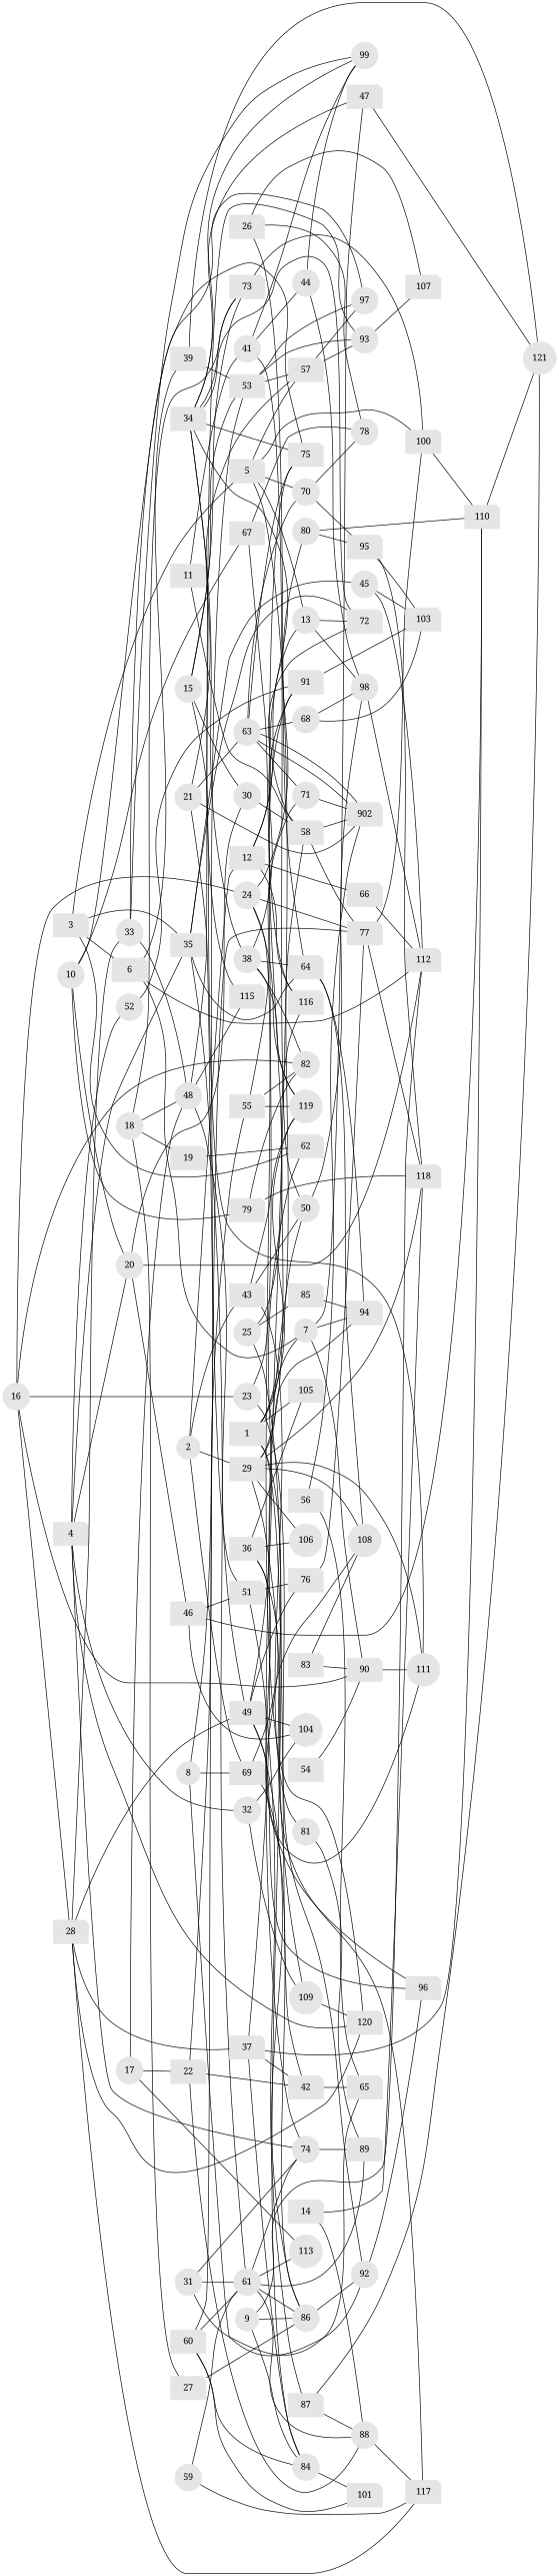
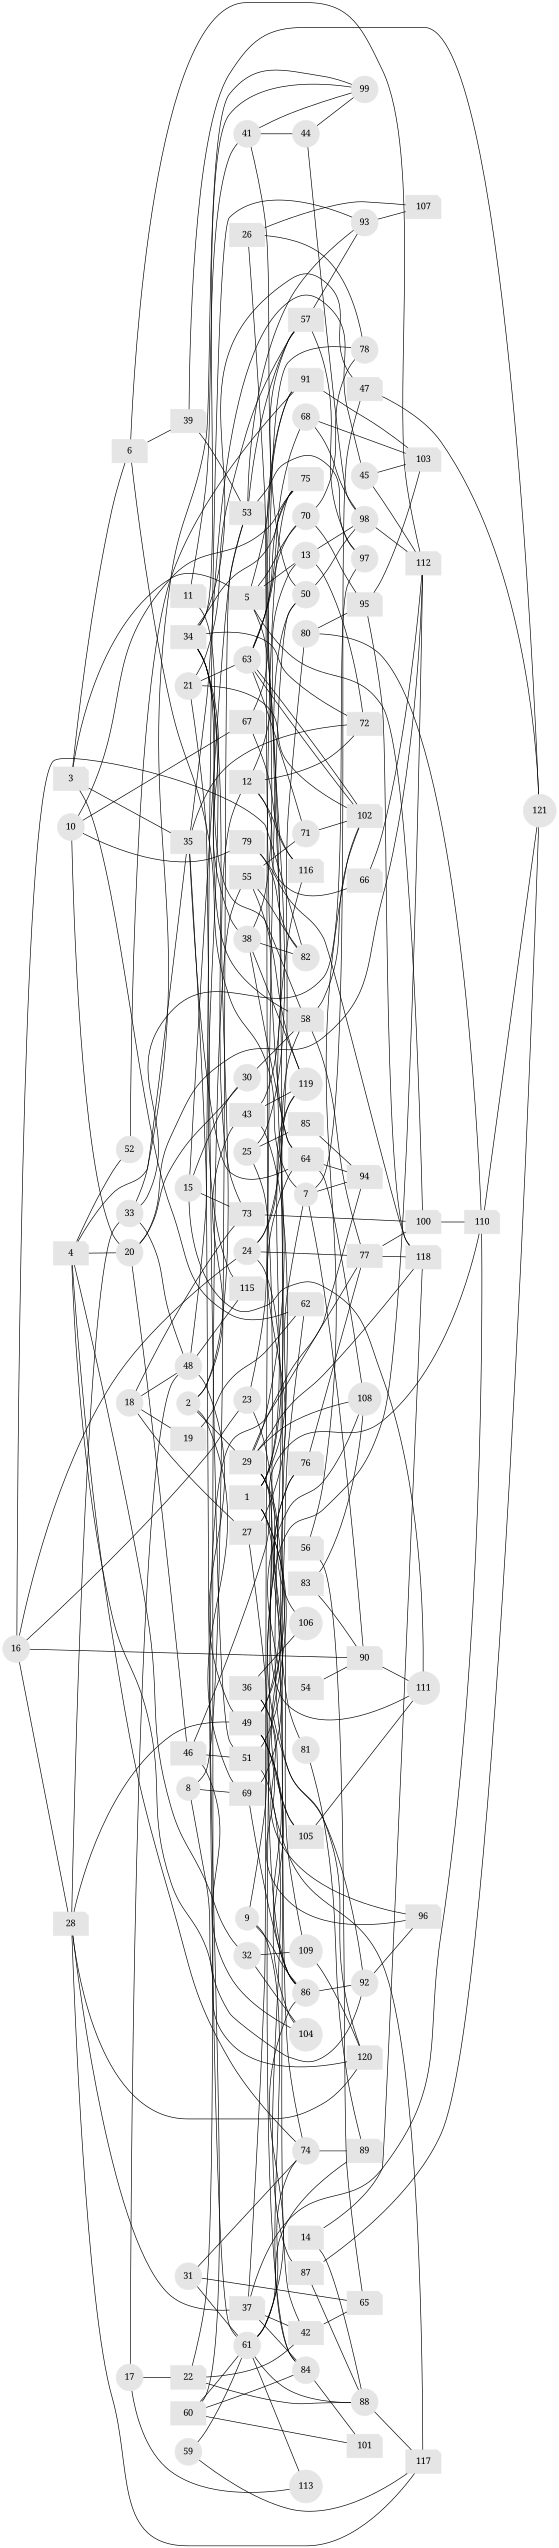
  graph {
    fontname="Noto Serif"
    rankdir=LR
    node [color=gray90 fontname="Noto Serif" shape=note style=filled]
    edge [fontname="Noto Serif"]
    7 [shape=circle]
    1
    42
    58
    105
    117
    119 [shape=circle]
    47
    90
    94
    65
-   102 [label=902]
+   102
    77
    2 [shape=circle]
    12
    29
    43
    69
    13 [shape=circle]
    66
    72
    116
    118
    111 [shape=circle]
    106 [shape=circle]
    108 [shape=circle]
    109 [shape=circle]
    50 [shape=circle]
    81 [shape=circle]
    86 [shape=circle]
    3
    5
    6
    35
    62
    74 [shape=circle]
    57
    70 [shape=circle]
    100
    39
    112
    64
    61 [shape=circle]
    45 [shape=circle]
    4
    20 [shape=circle]
    32 [shape=circle]
    52 [shape=circle]
    120
    30 [shape=circle]
    46
    104 [shape=circle]
    91
    89
    98 [shape=circle]
    97 [shape=circle]
    93 [shape=circle]
    78 [shape=circle]
    95
    110
    53
    121 [shape=circle]
    8 [shape=circle]
    92 [shape=circle]
    96
    9 [shape=circle]
    84 [shape=circle]
    101
    10 [shape=circle]
    67
    75
    79
    82 [shape=circle]
    11
    41 [shape=circle]
    99 [shape=circle]
    44 [shape=circle]
    88 [shape=circle]
    14
    15 [shape=circle]
    73
    16 [shape=circle]
    23 [shape=circle]
    24 [shape=circle]
    28
    80 [shape=circle]
    33 [shape=circle]
    37
    49
    17 [shape=circle]
    22
    48 [shape=circle]
    113 [shape=circle]
    55
    115
    18 [shape=circle]
    19
    27
    51
    21 [shape=circle]
    63 [shape=circle]
    76
    87
    71 [shape=circle]
    68 [shape=circle]
    25 [shape=circle]
    85
    103
    26
    107
    31 [shape=circle]
    34
    38 [shape=circle]
    36
    59 [shape=circle]
    54
    56
    60
    83
    7 -- 47
    7 -- 90
    7 -- 94
    1 -- 7
    1 -- 42
    1 -- 58
    1 -- 105
    1 -- 117
    1 -- 119
    42 -- 65
    58 -- 102
    58 -- 77
    47 -- 121
    90 -- 111
    77 -- 118
    77 -- 100
    2 -- 12
    2 -- 29
    2 -- 43
    2 -- 69
    12 -- 13
    12 -- 66
    12 -- 72
    12 -- 116
    29 -- 94
    29 -- 116
    29 -- 118
    29 -- 111
    29 -- 106
    29 -- 108
    29 -- 109
    43 -- 119
    43 -- 50
    43 -- 81
    69 -- 108
    69 -- 86
    13 -- 72
    13 -- 98
    66 -- 112
    109 -- 120
    50 -- 98
    81 -- 89
    86 -- 92
    3 -- 5
    3 -- 6
    3 -- 35
    3 -- 62
    5 -- 13
    5 -- 74
    5 -- 57
    5 -- 70
    5 -- 100
    6 -- 7
    6 -- 39
    6 -- 112
    35 -- 72
    35 -- 64
    35 -- 61
    35 -- 45
    74 -- 89
    57 -- 97
    57 -- 93
    70 -- 78
    70 -- 95
    100 -- 110
    39 -- 53
    39 -- 121
    64 -- 94
    64 -- 108
    61 -- 86
    61 -- 74
    61 -- 89
    61 -- 88
    61 -- 113
    45 -- 112
    45 -- 103
    4 -- 35
    4 -- 74
    4 -- 20
    4 -- 32
    4 -- 52
    4 -- 120
    20 -- 112
    20 -- 30
    20 -- 46
    32 -- 109
    32 -- 104
    52 -- 91
    30 -- 58
    46 -- 104
    46 -- 110
    46 -- 51
    91 -- 103
    98 -- 112
    93 -- 107
    95 -- 118
    95 -- 103
    110 -- 121
    53 -- 57
    53 -- 97
    53 -- 93
    8 -- 69
    8 -- 53
    8 -- 92
    92 -- 96
    9 -- 86
    9 -- 112
    9 -- 84
    84 -- 101
    10 -- 20
    10 -- 67
    10 -- 75
    10 -- 79
    67 -- 116
    67 -- 78
    79 -- 118
    79 -- 82
    11 -- 58
    11 -- 41
    41 -- 50
    41 -- 99
    41 -- 44
    44 -- 98
    44 -- 99
    88 -- 117
    14 -- 118
    14 -- 88
    15 -- 111
    15 -- 30
    15 -- 53
    15 -- 73
    73 -- 100
    16 -- 90
    16 -- 82
    16 -- 23
    16 -- 24
    16 -- 28
    23 -- 92
    23 -- 75
    24 -- 119
    24 -- 77
    24 -- 120
    24 -- 80
    28 -- 117
    28 -- 120
    28 -- 33
    28 -- 37
    28 -- 49
    80 -- 95
    80 -- 110
    33 -- 97
    33 -- 99
    33 -- 48
    37 -- 42
    37 -- 50
    37 -- 110
    37 -- 84
    49 -- 86
    49 -- 62
    49 -- 104
    49 -- 96
    49 -- 76
    17 -- 22
    17 -- 48
    17 -- 113
    22 -- 42
    22 -- 88
    22 -- 55
    48 -- 93
    48 -- 49
    48 -- 115
    55 -- 119
    55 -- 82
    55 -- 71
    18 -- 73
    18 -- 48
    18 -- 19
    18 -- 27
    19 -- 62
    27 -- 86
+   27 -- 64
    51 -- 76
    51 -- 87
    21 -- 102
    21 -- 57
    21 -- 51
    21 -- 63
    63 -- 102
    63 -- 102
    63 -- 70
    63 -- 75
    63 -- 71
    63 -- 68
    76 -- 77
    87 -- 121
    87 -- 88
    71 -- 102
    68 -- 98
    68 -- 103
    25 -- 91
    25 -- 84
    25 -- 85
    85 -- 94
    26 -- 64
    26 -- 78
    26 -- 107
    31 -- 65
    31 -- 74
    31 -- 61
    34 -- 58
    34 -- 47
    34 -- 72
    34 -- 75
    34 -- 99
    34 -- 73
    34 -- 115
    34 -- 38
    38 -- 119
    38 -- 64
    38 -- 91
    38 -- 82
    36 -- 105
-   36 -- 111
+   105 -- 111
    36 -- 106
    36 -- 96
    59 -- 117
    59 -- 61
    54 -- 90
    56 -- 65
    56 -- 102
    60 -- 77
    60 -- 61
    60 -- 84
    60 -- 101
    83 -- 90
    83 -- 108
  }
